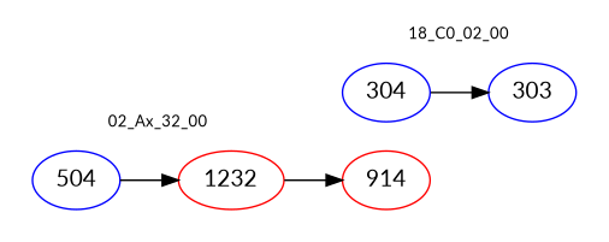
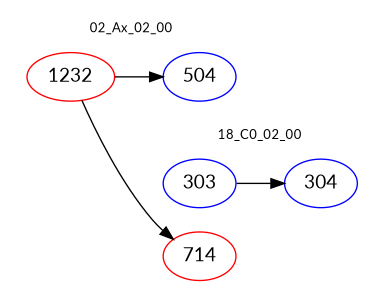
  digraph {
    fontname=Lato
    rankdir=LR
    node [color=blue fontname=Lato]
    edge [color=black fontname=Lato]
    n1 [label=504]
    n2 [color=red label=1232]
    n3 [label=303]
    n4 [label=304]
-   n5 [color=red label=914]
+   n5 [color=red label=714]
    subgraph cluster_1 {
      color=white
      fontsize=10
-     label="02_Ax_32_00"
+     label="02_Ax_02_00"
      n1
      n2
    }
    subgraph cluster_2 {
      color=white
      fontsize=10
      label="18_C0_02_00"
      n3
      n4
      n5
    }
-   n1 -> n2
+   n2 -> n1
    n2 -> n5
-   n4 -> n3
+   n3 -> n4
  }
